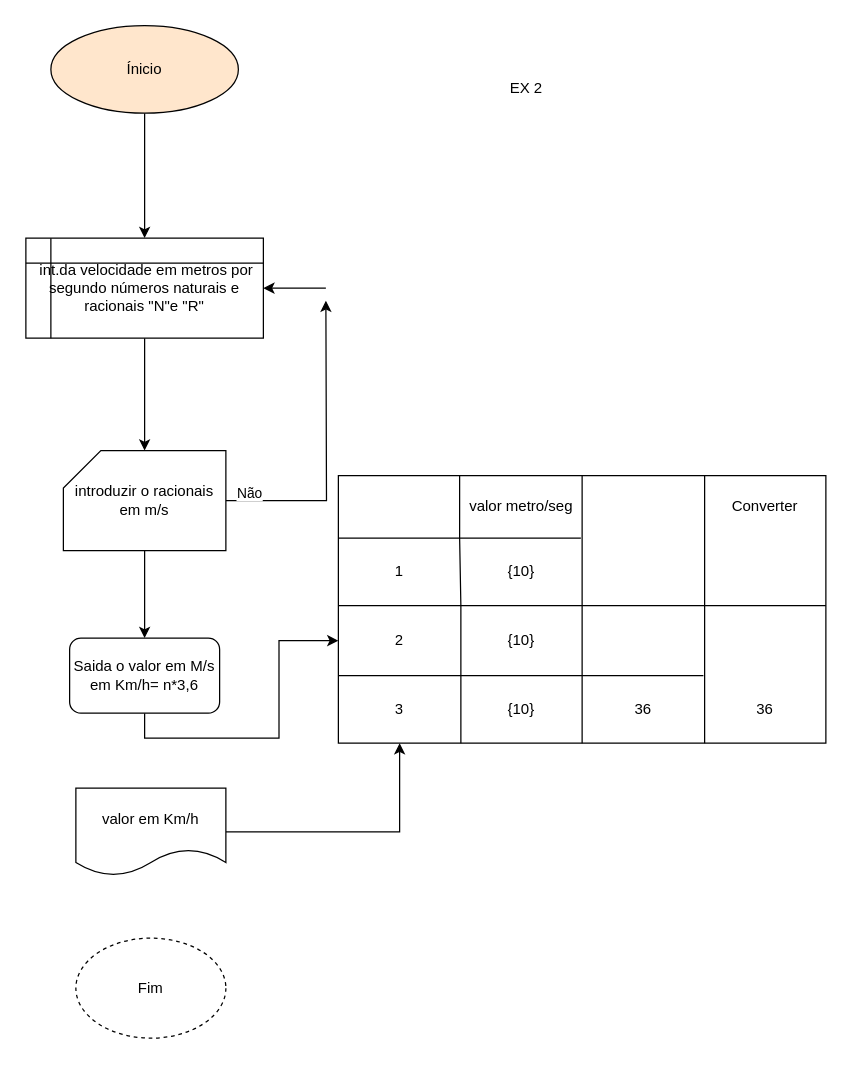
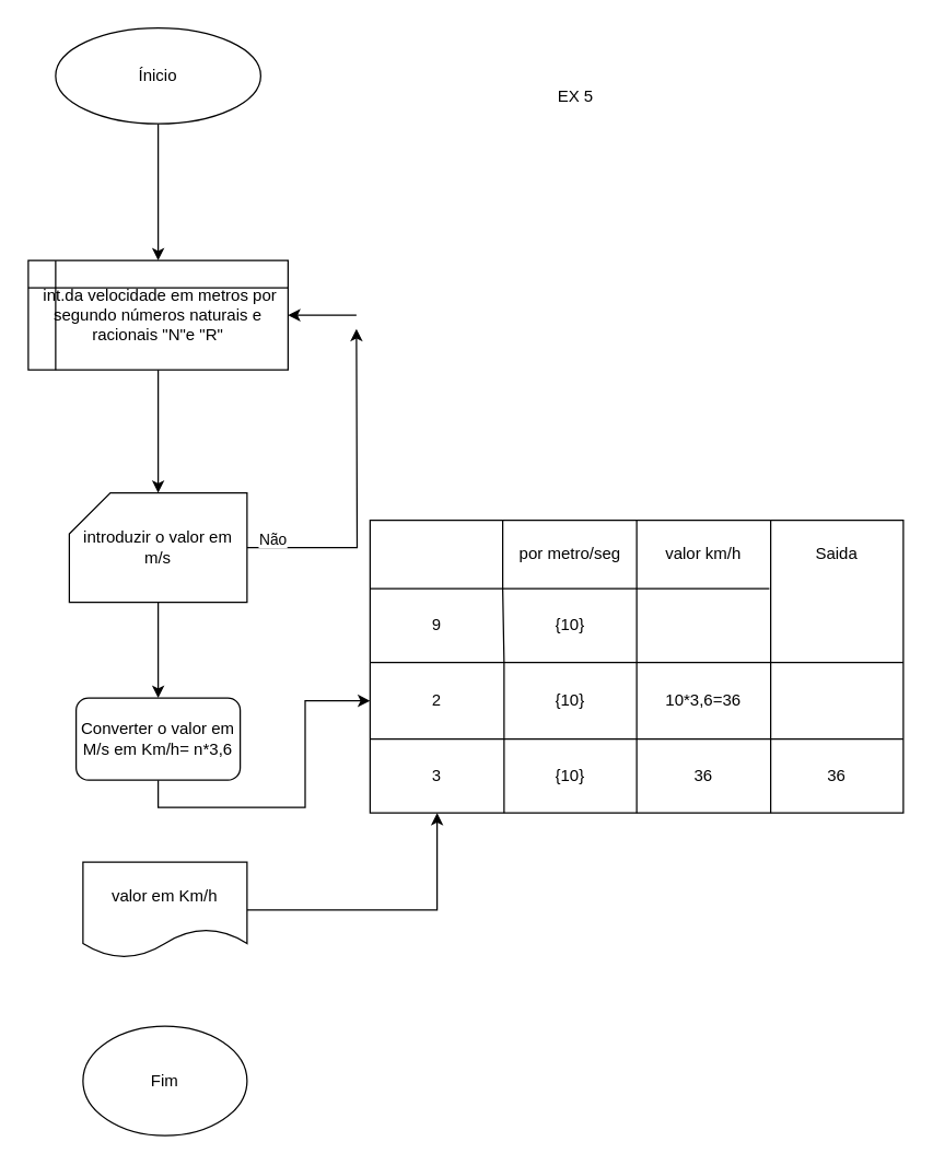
  <mxCell id="0" />
  <mxCell id="1" parent="0" />
  <mxCell id="2" parent="1" style="edgeStyle=orthogonalEdgeStyle;rounded=0;orthogonalLoop=1;jettySize=auto;html=1;" edge="1" source="3"><mxGeometry as="geometry" relative="1"><mxPoint as="targetPoint" x="115" y="190" /></mxGeometry></mxCell>
- <mxCell id="3" value="Ínicio" parent="1" style="ellipse;whiteSpace=wrap;html=1;fillColor=#ffe6cc;" vertex="1"><mxGeometry as="geometry" x="40" y="20" width="150" height="70" /></mxCell>
+ <mxCell id="3" value="Ínicio" parent="1" style="ellipse;whiteSpace=wrap;html=1;" vertex="1"><mxGeometry as="geometry" x="40" y="20" width="150" height="70" /></mxCell>
  <mxCell id="4" parent="1" style="edgeStyle=orthogonalEdgeStyle;rounded=0;orthogonalLoop=1;jettySize=auto;html=1;" edge="1" source="5"><mxGeometry as="geometry" relative="1"><mxPoint as="targetPoint" x="115" y="360" /></mxGeometry></mxCell>
  <mxCell id="5" value="&amp;nbsp;int.da velocidade em metros por segundo números naturais e racionais &quot;N&quot;e &quot;R&quot;" parent="1" style="shape=internalStorage;whiteSpace=wrap;html=1;backgroundOutline=1;" vertex="1"><mxGeometry as="geometry" x="20" y="190" width="190" height="80" /></mxCell>
  <mxCell id="6" parent="1" style="edgeStyle=orthogonalEdgeStyle;rounded=0;orthogonalLoop=1;jettySize=auto;html=1;" edge="1" source="9"><mxGeometry as="geometry" relative="1"><mxPoint as="targetPoint" x="115" y="510" /></mxGeometry></mxCell>
  <mxCell id="7" parent="1" style="edgeStyle=orthogonalEdgeStyle;rounded=0;orthogonalLoop=1;jettySize=auto;html=1;" edge="1" source="9"><mxGeometry as="geometry" relative="1"><mxPoint as="targetPoint" x="260" y="240" /></mxGeometry></mxCell>
  <mxCell id="8" value="Não" parent="7" style="edgeLabel;html=1;align=center;verticalAlign=middle;resizable=0;points=[];" vertex="1" connectable="0"><mxGeometry as="geometry" x="-0.85" y="7" relative="1"><mxPoint as="offset" /></mxGeometry></mxCell>
- <mxCell id="9" value="introduzir o racionais em m/s " parent="1" style="shape=card;whiteSpace=wrap;html=1;direction=east;" vertex="1"><mxGeometry as="geometry" x="50" y="360" width="130" height="80" /></mxCell>
+ <mxCell id="9" value="introduzir o valor em m/s " parent="1" style="shape=card;whiteSpace=wrap;html=1;direction=east;" vertex="1"><mxGeometry as="geometry" x="50" y="360" width="130" height="80" /></mxCell>
  <mxCell id="10" value="" parent="1" style="endArrow=classic;html=1;entryX=1;entryY=0.5;entryDx=0;entryDy=0;" edge="1" target="5"><mxGeometry as="geometry" width="50" height="50" relative="1"><mxPoint as="sourcePoint" x="260" y="230" /><mxPoint as="targetPoint" x="410" y="220" /></mxGeometry></mxCell>
  <mxCell id="11" parent="1" style="edgeStyle=orthogonalEdgeStyle;rounded=0;orthogonalLoop=1;jettySize=auto;html=1;exitX=0.5;exitY=1;exitDx=0;exitDy=0;" edge="1" source="12" target="27"><mxGeometry as="geometry" relative="1" /></mxCell>
- <mxCell id="12" value="Saida o valor em M/s em Km/h= n*3,6" parent="1" style="rounded=1;whiteSpace=wrap;html=1;" vertex="1"><mxGeometry as="geometry" x="55" y="510" width="120" height="60" /></mxCell>
+ <mxCell id="12" value="Converter o valor em M/s em Km/h= n*3,6" parent="1" style="rounded=1;whiteSpace=wrap;html=1;" vertex="1"><mxGeometry as="geometry" x="55" y="510" width="120" height="60" /></mxCell>
  <mxCell id="13" value="" parent="1" style="edgeStyle=orthogonalEdgeStyle;rounded=0;orthogonalLoop=1;jettySize=auto;html=1;" edge="1" source="14" target="32"><mxGeometry as="geometry" relative="1" /></mxCell>
  <mxCell id="14" value="valor em Km/h" parent="1" style="shape=document;whiteSpace=wrap;html=1;boundedLbl=1;" vertex="1"><mxGeometry as="geometry" x="60" y="630" width="120" height="70" /></mxCell>
- <mxCell id="15" value="Fim" parent="1" style="ellipse;whiteSpace=wrap;html=1;dashed=1;" vertex="1"><mxGeometry as="geometry" x="60" y="750" width="120" height="80" /></mxCell>
+ <mxCell id="15" value="Fim" parent="1" style="ellipse;whiteSpace=wrap;html=1;" vertex="1"><mxGeometry as="geometry" x="60" y="750" width="120" height="80" /></mxCell>
  <mxCell id="16" value="" parent="1" style="shape=table;html=1;whiteSpace=wrap;startSize=0;container=1;collapsible=0;childLayout=tableLayout;" vertex="1"><mxGeometry as="geometry" x="270" y="380" width="390" height="214" /></mxCell>
  <mxCell id="17" value="" parent="16" style="shape=partialRectangle;html=1;whiteSpace=wrap;collapsible=0;dropTarget=0;pointerEvents=0;fillColor=none;top=0;left=0;bottom=0;right=0;points=[[0,0.5],[1,0.5]];portConstraint=eastwest;" vertex="1"><mxGeometry as="geometry" width="390" height="50" /></mxCell>
- <mxCell id="18" value="valor metro/seg" parent="17" style="shape=partialRectangle;html=1;whiteSpace=wrap;connectable=0;overflow=hidden;fillColor=none;top=0;left=0;bottom=0;right=0;" vertex="1"><mxGeometry as="geometry" x="98" width="97" height="50" /></mxCell>
- <mxCell id="20" value="Converter" parent="17" style="shape=partialRectangle;html=1;whiteSpace=wrap;connectable=0;overflow=hidden;fillColor=none;top=0;left=0;bottom=0;right=0;" vertex="1"><mxGeometry as="geometry" x="293" width="97" height="50" /></mxCell>
+ <mxCell id="18" value="por metro/seg" parent="17" style="shape=partialRectangle;html=1;whiteSpace=wrap;connectable=0;overflow=hidden;fillColor=none;top=0;left=0;bottom=0;right=0;" vertex="1"><mxGeometry as="geometry" x="98" width="97" height="50" /></mxCell>
+ <mxCell id="19" value="valor km/h" parent="17" style="shape=partialRectangle;html=1;whiteSpace=wrap;connectable=0;overflow=hidden;fillColor=none;top=0;left=0;bottom=0;right=0;" vertex="1"><mxGeometry as="geometry" x="195" width="98" height="50" /></mxCell>
+ <mxCell id="20" value="Saida" parent="17" style="shape=partialRectangle;html=1;whiteSpace=wrap;connectable=0;overflow=hidden;fillColor=none;top=0;left=0;bottom=0;right=0;" vertex="1"><mxGeometry as="geometry" x="293" width="97" height="50" /></mxCell>
  <mxCell id="21" value="" parent="16" style="shape=partialRectangle;html=1;whiteSpace=wrap;collapsible=0;dropTarget=0;pointerEvents=0;fillColor=none;top=0;left=0;bottom=0;right=0;points=[[0,0.5],[1,0.5]];portConstraint=eastwest;" vertex="1"><mxGeometry as="geometry" y="50" width="390" height="54" /></mxCell>
- <mxCell id="22" value="1" parent="21" style="shape=partialRectangle;html=1;whiteSpace=wrap;connectable=0;overflow=hidden;fillColor=none;top=0;left=0;bottom=0;right=0;" vertex="1"><mxGeometry as="geometry" width="98" height="54" /></mxCell>
+ <mxCell id="22" value="9" parent="21" style="shape=partialRectangle;html=1;whiteSpace=wrap;connectable=0;overflow=hidden;fillColor=none;top=0;left=0;bottom=0;right=0;" vertex="1"><mxGeometry as="geometry" width="98" height="54" /></mxCell>
  <mxCell id="23" value="{10}" parent="21" style="shape=partialRectangle;html=1;whiteSpace=wrap;connectable=0;overflow=hidden;fillColor=none;top=0;left=0;bottom=0;right=0;" vertex="1"><mxGeometry as="geometry" x="98" width="97" height="54" /></mxCell>
  <mxCell id="24" value="" parent="21" style="shape=partialRectangle;html=1;whiteSpace=wrap;connectable=0;overflow=hidden;fillColor=none;top=0;left=0;bottom=0;right=0;" vertex="1"><mxGeometry as="geometry" x="195" width="98" height="54" /></mxCell>
  <mxCell id="25" value="" parent="21" style="shape=partialRectangle;html=1;whiteSpace=wrap;connectable=0;overflow=hidden;fillColor=none;top=0;left=0;bottom=0;right=0;" vertex="1"><mxGeometry as="geometry" x="293" width="97" height="54" /></mxCell>
  <mxCell id="26" value="" parent="16" style="shape=partialRectangle;html=1;whiteSpace=wrap;collapsible=0;dropTarget=0;pointerEvents=0;fillColor=none;top=0;left=0;bottom=0;right=0;points=[[0,0.5],[1,0.5]];portConstraint=eastwest;" vertex="1"><mxGeometry as="geometry" y="104" width="390" height="56" /></mxCell>
  <mxCell id="27" value="2" parent="26" style="shape=partialRectangle;html=1;whiteSpace=wrap;connectable=0;overflow=hidden;fillColor=none;top=0;left=0;bottom=0;right=0;" vertex="1"><mxGeometry as="geometry" width="98" height="56" /></mxCell>
  <mxCell id="28" value="{10}" parent="26" style="shape=partialRectangle;html=1;whiteSpace=wrap;connectable=0;overflow=hidden;fillColor=none;top=0;left=0;bottom=0;right=0;" vertex="1"><mxGeometry as="geometry" x="98" width="97" height="56" /></mxCell>
+ <mxCell id="29" value="10*3,6=36" parent="26" style="shape=partialRectangle;html=1;whiteSpace=wrap;connectable=0;overflow=hidden;fillColor=none;top=0;left=0;bottom=0;right=0;" vertex="1"><mxGeometry as="geometry" x="195" width="98" height="56" /></mxCell>
  <mxCell id="30" value="" parent="26" style="shape=partialRectangle;html=1;whiteSpace=wrap;connectable=0;overflow=hidden;fillColor=none;top=0;left=0;bottom=0;right=0;" vertex="1"><mxGeometry as="geometry" x="293" width="97" height="56" /></mxCell>
  <mxCell id="31" value="" parent="16" style="shape=partialRectangle;html=1;whiteSpace=wrap;collapsible=0;dropTarget=0;pointerEvents=0;fillColor=none;top=0;left=0;bottom=0;right=0;points=[[0,0.5],[1,0.5]];portConstraint=eastwest;" vertex="1"><mxGeometry as="geometry" y="160" width="390" height="54" /></mxCell>
  <mxCell id="32" value="3" parent="31" style="shape=partialRectangle;html=1;whiteSpace=wrap;connectable=0;overflow=hidden;fillColor=none;top=0;left=0;bottom=0;right=0;" vertex="1"><mxGeometry as="geometry" width="98" height="54" /></mxCell>
  <mxCell id="33" value="{10}" parent="31" style="shape=partialRectangle;html=1;whiteSpace=wrap;connectable=0;overflow=hidden;fillColor=none;top=0;left=0;bottom=0;right=0;" vertex="1"><mxGeometry as="geometry" x="98" width="97" height="54" /></mxCell>
  <mxCell id="34" value="36" parent="31" style="shape=partialRectangle;html=1;whiteSpace=wrap;connectable=0;overflow=hidden;fillColor=none;top=0;left=0;bottom=0;right=0;" vertex="1"><mxGeometry as="geometry" x="195" width="98" height="54" /></mxCell>
  <mxCell id="35" value="36" parent="31" style="shape=partialRectangle;html=1;whiteSpace=wrap;connectable=0;overflow=hidden;fillColor=none;top=0;left=0;bottom=0;right=0;" vertex="1"><mxGeometry as="geometry" x="293" width="97" height="54" /></mxCell>
- <mxCell id="36" value="EX 2" parent="1" style="text;html=1;align=center;verticalAlign=middle;resizable=0;points=[];autosize=1;" vertex="1"><mxGeometry as="geometry" x="400" y="60" width="40" height="20" /></mxCell>
+ <mxCell id="36" value="EX 5" parent="1" style="text;html=1;align=center;verticalAlign=middle;resizable=0;points=[];autosize=1;" vertex="1"><mxGeometry as="geometry" x="400" y="60" width="40" height="20" /></mxCell>
